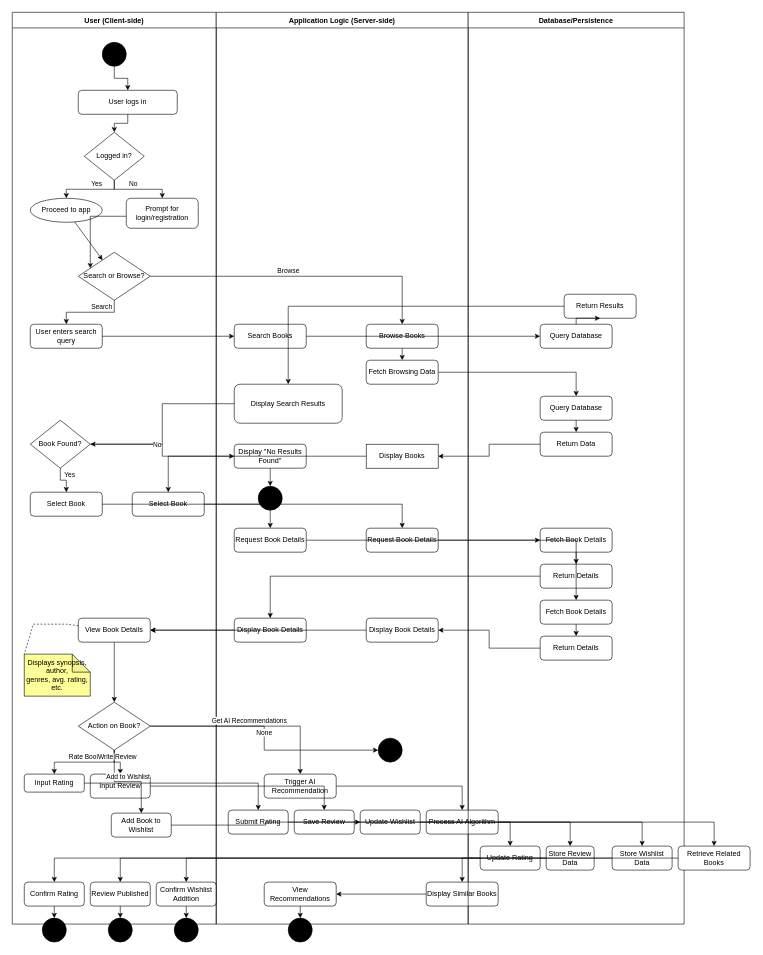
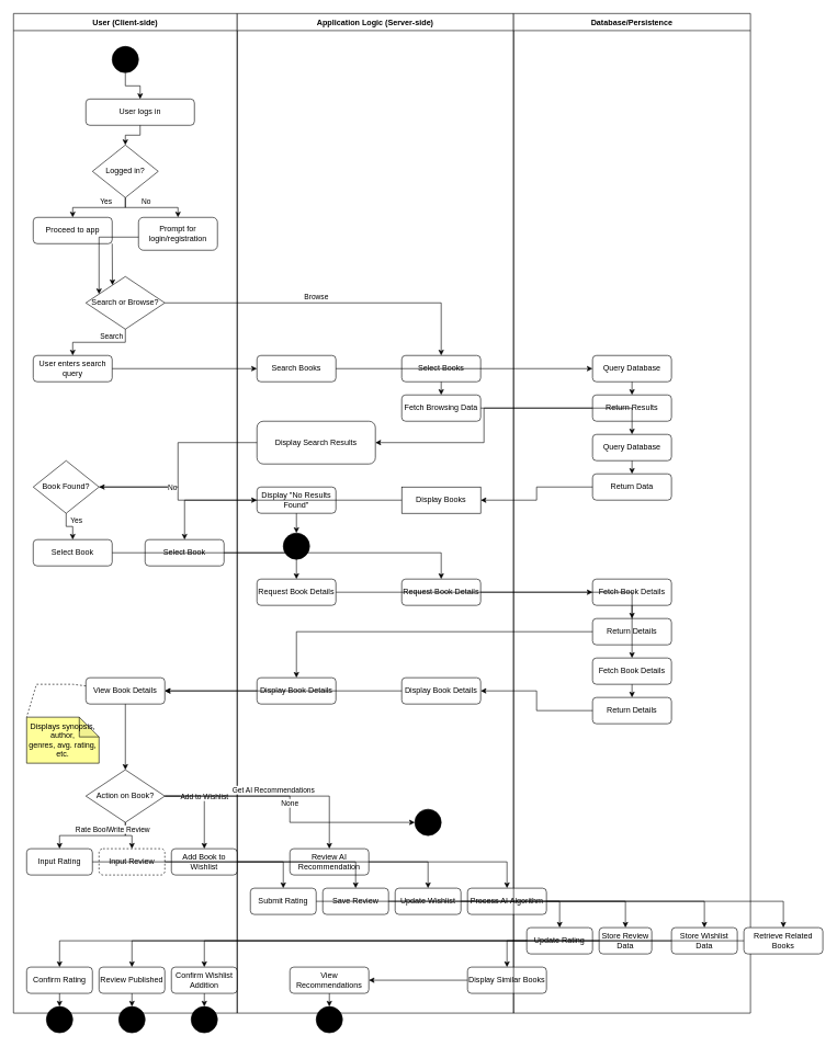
  <mxCell id="0" />
  <mxCell id="1" parent="0" />
  <mxCell id="2" value="User (Client-side)" style="swimlane;fontStyle=1;startSize=26;" vertex="1" parent="1"><mxGeometry x="20" y="20" width="340" height="1520" as="geometry" /></mxCell>
  <mxCell id="3" value="Application Logic (Server-side)" style="swimlane;fontStyle=1;startSize=26;" vertex="1" parent="1"><mxGeometry x="360" y="20" width="420" height="1520" as="geometry" /></mxCell>
  <mxCell id="4" value="Database/Persistence" style="swimlane;fontStyle=1;startSize=26;" vertex="1" parent="1"><mxGeometry x="780" y="20" width="360" height="1520" as="geometry" /></mxCell>
  <mxCell id="5" style="ellipse;whiteSpace=wrap;html=1;aspect=fixed;fillColor=#000000;" vertex="1" parent="2"><mxGeometry x="150" y="50" width="40" height="40" as="geometry" /></mxCell>
  <mxCell id="6" value="User logs in" style="rounded=1;whiteSpace=wrap;html=1;" vertex="1" parent="2"><mxGeometry x="110" y="130" width="165" height="40" as="geometry" /></mxCell>
  <mxCell id="7" value="Logged in?" style="rhombus;whiteSpace=wrap;html=1;" vertex="1" parent="2"><mxGeometry x="120" y="200" width="100" height="80" as="geometry" /></mxCell>
- <mxCell id="8" value="Proceed to app" style="ellipse;whiteSpace=wrap;html=1;" vertex="1" parent="2"><mxGeometry x="30" y="310" width="120" height="40" as="geometry" /></mxCell>
+ <mxCell id="8" value="Proceed to app" style="rounded=1;whiteSpace=wrap;html=1;" vertex="1" parent="2"><mxGeometry x="30" y="310" width="120" height="40" as="geometry" /></mxCell>
  <mxCell id="9" value="Prompt for login/registration" style="rounded=1;whiteSpace=wrap;html=1;" vertex="1" parent="2"><mxGeometry x="190" y="310" width="120" height="50" as="geometry" /></mxCell>
  <mxCell id="10" value="Search or Browse?" style="rhombus;whiteSpace=wrap;html=1;" vertex="1" parent="2"><mxGeometry x="110" y="400" width="120" height="80" as="geometry" /></mxCell>
  <mxCell id="11" value="User enters search query" style="rounded=1;whiteSpace=wrap;html=1;" vertex="1" parent="2"><mxGeometry x="30" y="520" width="120" height="40" as="geometry" /></mxCell>
  <mxCell id="12" value="Book Found?" style="rhombus;whiteSpace=wrap;html=1;" vertex="1" parent="2"><mxGeometry x="30" y="680" width="100" height="80" as="geometry" /></mxCell>
  <mxCell id="13" value="Select Book" style="rounded=1;whiteSpace=wrap;html=1;" vertex="1" parent="2"><mxGeometry x="30" y="800" width="120" height="40" as="geometry" /></mxCell>
  <mxCell id="14" value="Select Book" style="rounded=1;whiteSpace=wrap;html=1;" vertex="1" parent="2"><mxGeometry x="200" y="800" width="120" height="40" as="geometry" /></mxCell>
  <mxCell id="15" value="View Book Details" style="rounded=1;whiteSpace=wrap;html=1;" vertex="1" parent="2"><mxGeometry x="110" y="1010" width="120" height="40" as="geometry" /></mxCell>
  <mxCell id="16" value="Displays synopsis, author,&lt;br&gt;genres, avg. rating, etc." style="shape=note;whiteSpace=wrap;html=1;backgroundOutline=1;darkOpacity=0.05;fillColor=#FFFF99;strokeColor=#000000;" vertex="1" parent="2"><mxGeometry x="20" y="1070" width="110" height="70" as="geometry" /></mxCell>
  <mxCell id="17" value="Action on Book?" style="rhombus;whiteSpace=wrap;html=1;" vertex="1" parent="2"><mxGeometry x="110" y="1150" width="120" height="80" as="geometry" /></mxCell>
- <mxCell id="18" value="Input Rating" style="rounded=1;whiteSpace=wrap;html=1;" vertex="1" parent="2"><mxGeometry x="20" y="1270" width="100" height="30" as="geometry" /></mxCell>
- <mxCell id="19" value="Input Review" style="rounded=1;whiteSpace=wrap;html=1;" vertex="1" parent="2"><mxGeometry x="130" y="1270" width="100" height="40" as="geometry" /></mxCell>
- <mxCell id="20" value="Add Book to Wishlist" style="rounded=1;whiteSpace=wrap;html=1;" vertex="1" parent="2"><mxGeometry x="165" y="1335" width="100" height="40" as="geometry" /></mxCell>
- <mxCell id="21" value="Trigger AI Recommendation" style="rounded=1;whiteSpace=wrap;html=1;" vertex="1" parent="1"><mxGeometry x="440" y="1290" width="120" height="40" as="geometry" /></mxCell>
+ <mxCell id="18" value="Input Rating" style="rounded=1;whiteSpace=wrap;html=1;" vertex="1" parent="2"><mxGeometry x="20" y="1270" width="100" height="40" as="geometry" /></mxCell>
+ <mxCell id="19" value="Input Review" style="rounded=1;whiteSpace=wrap;html=1;dashed=1;" vertex="1" parent="2"><mxGeometry x="130" y="1270" width="100" height="40" as="geometry" /></mxCell>
+ <mxCell id="20" value="Add Book to Wishlist" style="rounded=1;whiteSpace=wrap;html=1;" vertex="1" parent="2"><mxGeometry x="240" y="1270" width="100" height="40" as="geometry" /></mxCell>
+ <mxCell id="21" value="Review AI Recommendation" style="rounded=1;whiteSpace=wrap;html=1;" vertex="1" parent="1"><mxGeometry x="440" y="1290" width="120" height="40" as="geometry" /></mxCell>
  <mxCell id="22" value="Confirm Rating" style="rounded=1;whiteSpace=wrap;html=1;" vertex="1" parent="2"><mxGeometry x="20" y="1450" width="100" height="40" as="geometry" /></mxCell>
  <mxCell id="23" value="Review Published" style="rounded=1;whiteSpace=wrap;html=1;" vertex="1" parent="2"><mxGeometry x="130" y="1450" width="100" height="40" as="geometry" /></mxCell>
  <mxCell id="24" value="Confirm Wishlist Addition" style="rounded=1;whiteSpace=wrap;html=1;" vertex="1" parent="2"><mxGeometry x="240" y="1450" width="100" height="40" as="geometry" /></mxCell>
  <mxCell id="25" value="View Recommendations" style="rounded=1;whiteSpace=wrap;html=1;" vertex="1" parent="1"><mxGeometry x="440" y="1470" width="120" height="40" as="geometry" /></mxCell>
  <mxCell id="26" style="ellipse;shape=doubleEllipse;whiteSpace=wrap;html=1;aspect=fixed;fillColor=#000000;" vertex="1" parent="2"><mxGeometry x="50" y="1510" width="40" height="40" as="geometry" /></mxCell>
  <mxCell id="27" style="ellipse;shape=doubleEllipse;whiteSpace=wrap;html=1;aspect=fixed;fillColor=#000000;" vertex="1" parent="2"><mxGeometry x="160" y="1510" width="40" height="40" as="geometry" /></mxCell>
  <mxCell id="28" style="ellipse;shape=doubleEllipse;whiteSpace=wrap;html=1;aspect=fixed;fillColor=#000000;" vertex="1" parent="2"><mxGeometry x="270" y="1510" width="40" height="40" as="geometry" /></mxCell>
  <mxCell id="29" style="ellipse;shape=doubleEllipse;whiteSpace=wrap;html=1;aspect=fixed;fillColor=#000000;" vertex="1" parent="1"><mxGeometry x="480" y="1530" width="40" height="40" as="geometry" /></mxCell>
- <mxCell id="30" value="Browse Books" style="rounded=1;whiteSpace=wrap;html=1;" vertex="1" parent="3"><mxGeometry x="250" y="520" width="120" height="40" as="geometry" /></mxCell>
+ <mxCell id="30" value="Select Books" style="rounded=1;whiteSpace=wrap;html=1;" vertex="1" parent="3"><mxGeometry x="250" y="520" width="120" height="40" as="geometry" /></mxCell>
  <mxCell id="31" value="Fetch Browsing Data" style="rounded=1;whiteSpace=wrap;html=1;" vertex="1" parent="3"><mxGeometry x="250" y="580" width="120" height="40" as="geometry" /></mxCell>
  <mxCell id="32" value="Display Books" style="whiteSpace=wrap;html=1;rounded=0;" vertex="1" parent="3"><mxGeometry x="250" y="720" width="120" height="40" as="geometry" /></mxCell>
  <mxCell id="33" value="Search Books" style="rounded=1;whiteSpace=wrap;html=1;" vertex="1" parent="3"><mxGeometry x="30" y="520" width="120" height="40" as="geometry" /></mxCell>
  <mxCell id="34" value="Display Search Results" style="rounded=1;whiteSpace=wrap;html=1;" vertex="1" parent="3"><mxGeometry x="30" y="620" width="180" height="65" as="geometry" /></mxCell>
  <mxCell id="35" value="Display &quot;No Results Found&quot;" style="rounded=1;whiteSpace=wrap;html=1;" vertex="1" parent="3"><mxGeometry x="30" y="720" width="120" height="40" as="geometry" /></mxCell>
  <mxCell id="36" style="ellipse;shape=doubleEllipse;whiteSpace=wrap;html=1;aspect=fixed;fillColor=#000000;" vertex="1" parent="3"><mxGeometry x="70" y="790" width="40" height="40" as="geometry" /></mxCell>
  <mxCell id="37" value="Request Book Details" style="rounded=1;whiteSpace=wrap;html=1;" vertex="1" parent="3"><mxGeometry x="30" y="860" width="120" height="40" as="geometry" /></mxCell>
  <mxCell id="38" value="Request Book Details" style="rounded=1;whiteSpace=wrap;html=1;" vertex="1" parent="3"><mxGeometry x="250" y="860" width="120" height="40" as="geometry" /></mxCell>
  <mxCell id="39" value="Display Book Details" style="rounded=1;whiteSpace=wrap;html=1;" vertex="1" parent="3"><mxGeometry x="30" y="1010" width="120" height="40" as="geometry" /></mxCell>
  <mxCell id="40" value="Display Book Details" style="rounded=1;whiteSpace=wrap;html=1;" vertex="1" parent="3"><mxGeometry x="250" y="1010" width="120" height="40" as="geometry" /></mxCell>
  <mxCell id="41" value="Submit Rating" style="rounded=1;whiteSpace=wrap;html=1;" vertex="1" parent="3"><mxGeometry x="20" y="1330" width="100" height="40" as="geometry" /></mxCell>
  <mxCell id="42" value="Save Review" style="rounded=1;whiteSpace=wrap;html=1;" vertex="1" parent="3"><mxGeometry x="130" y="1330" width="100" height="40" as="geometry" /></mxCell>
  <mxCell id="43" value="Update Wishlist" style="rounded=1;whiteSpace=wrap;html=1;" vertex="1" parent="3"><mxGeometry x="240" y="1330" width="100" height="40" as="geometry" /></mxCell>
  <mxCell id="44" value="Process AI Algorithm" style="rounded=1;whiteSpace=wrap;html=1;" vertex="1" parent="3"><mxGeometry x="350" y="1330" width="120" height="40" as="geometry" /></mxCell>
  <mxCell id="45" value="Display Similar Books" style="rounded=1;whiteSpace=wrap;html=1;" vertex="1" parent="3"><mxGeometry x="350" y="1450" width="120" height="40" as="geometry" /></mxCell>
  <mxCell id="46" style="ellipse;shape=doubleEllipse;whiteSpace=wrap;html=1;aspect=fixed;fillColor=#000000;" vertex="1" parent="3"><mxGeometry x="270" y="1210" width="40" height="40" as="geometry" /></mxCell>
  <mxCell id="47" value="Query Database" style="rounded=1;whiteSpace=wrap;html=1;" vertex="1" parent="4"><mxGeometry x="120" y="520" width="120" height="40" as="geometry" /></mxCell>
- <mxCell id="48" value="Return Results" style="rounded=1;whiteSpace=wrap;html=1;" vertex="1" parent="4"><mxGeometry x="160" y="470" width="120" height="40" as="geometry" /></mxCell>
+ <mxCell id="48" value="Return Results" style="rounded=1;whiteSpace=wrap;html=1;" vertex="1" parent="4"><mxGeometry x="120" y="580" width="120" height="40" as="geometry" /></mxCell>
  <mxCell id="49" value="Query Database" style="rounded=1;whiteSpace=wrap;html=1;" vertex="1" parent="4"><mxGeometry x="120" y="640" width="120" height="40" as="geometry" /></mxCell>
  <mxCell id="50" value="Return Data" style="rounded=1;whiteSpace=wrap;html=1;" vertex="1" parent="4"><mxGeometry x="120" y="700" width="120" height="40" as="geometry" /></mxCell>
  <mxCell id="51" value="Fetch Book Details" style="rounded=1;whiteSpace=wrap;html=1;" vertex="1" parent="4"><mxGeometry x="120" y="860" width="120" height="40" as="geometry" /></mxCell>
  <mxCell id="52" value="Return Details" style="rounded=1;whiteSpace=wrap;html=1;" vertex="1" parent="4"><mxGeometry x="120" y="920" width="120" height="40" as="geometry" /></mxCell>
  <mxCell id="53" value="Fetch Book Details" style="rounded=1;whiteSpace=wrap;html=1;" vertex="1" parent="4"><mxGeometry x="120" y="980" width="120" height="40" as="geometry" /></mxCell>
  <mxCell id="54" value="Return Details" style="rounded=1;whiteSpace=wrap;html=1;" vertex="1" parent="4"><mxGeometry x="120" y="1040" width="120" height="40" as="geometry" /></mxCell>
  <mxCell id="55" value="Update Rating" style="rounded=1;whiteSpace=wrap;html=1;" vertex="1" parent="4"><mxGeometry x="20" y="1390" width="100" height="40" as="geometry" /></mxCell>
  <mxCell id="56" value="Store Review Data" style="rounded=1;whiteSpace=wrap;html=1;" vertex="1" parent="4"><mxGeometry x="130" y="1390" width="80" height="40" as="geometry" /></mxCell>
  <mxCell id="57" value="Store Wishlist Data" style="rounded=1;whiteSpace=wrap;html=1;" vertex="1" parent="4"><mxGeometry x="240" y="1390" width="100" height="40" as="geometry" /></mxCell>
  <mxCell id="58" value="Retrieve Related Books" style="rounded=1;whiteSpace=wrap;html=1;" vertex="1" parent="4"><mxGeometry x="350" y="1390" width="120" height="40" as="geometry" /></mxCell>
  <mxCell id="59" style="edgeStyle=orthogonalEdgeStyle;rounded=0;html=1;" edge="1" parent="1" source="5" target="6"><mxGeometry relative="1" as="geometry" /></mxCell>
  <mxCell id="60" style="edgeStyle=orthogonalEdgeStyle;rounded=0;html=1;" edge="1" parent="1" source="6" target="7"><mxGeometry relative="1" as="geometry" /></mxCell>
  <mxCell id="61" value="Yes" style="edgeStyle=orthogonalEdgeStyle;rounded=0;html=1;align=left;verticalAlign=bottom;" edge="1" parent="1" source="7" target="8"><mxGeometry relative="1" as="geometry" /></mxCell>
  <mxCell id="62" value="No" style="edgeStyle=orthogonalEdgeStyle;rounded=0;html=1;align=right;verticalAlign=bottom;" edge="1" parent="1" source="7" target="9"><mxGeometry relative="1" as="geometry" /></mxCell>
  <mxCell id="63" style="edgeStyle=orthogonalEdgeStyle;rounded=0;html=1;" edge="1" parent="1" source="8" target="10"><mxGeometry relative="1" as="geometry"><Array as="points"><mxPoint x="70" y="360" /><mxPoint x="150" y="360" /></Array></mxGeometry></mxCell>
  <mxCell id="64" style="edgeStyle=orthogonalEdgeStyle;rounded=0;html=1;" edge="1" parent="1" source="9" target="10"><mxGeometry relative="1" as="geometry"><Array as="points"><mxPoint x="230" y="360" /><mxPoint x="150" y="360" /></Array></mxGeometry></mxCell>
  <mxCell id="65" value="Search" style="edgeStyle=orthogonalEdgeStyle;rounded=0;html=1;align=left;verticalAlign=bottom;" edge="1" parent="1" source="10" target="11"><mxGeometry relative="1" as="geometry" /></mxCell>
  <mxCell id="66" value="Browse" style="edgeStyle=orthogonalEdgeStyle;rounded=0;html=1;align=right;verticalAlign=bottom;" edge="1" parent="1" source="10" target="30"><mxGeometry relative="1" as="geometry" /></mxCell>
  <mxCell id="67" style="edgeStyle=orthogonalEdgeStyle;rounded=0;html=1;" edge="1" parent="1" source="11" target="33"><mxGeometry relative="1" as="geometry" /></mxCell>
  <mxCell id="68" style="edgeStyle=orthogonalEdgeStyle;rounded=0;html=1;" edge="1" parent="1" source="33" target="47"><mxGeometry relative="1" as="geometry" /></mxCell>
  <mxCell id="69" style="edgeStyle=orthogonalEdgeStyle;rounded=0;html=1;" edge="1" parent="1" source="47" target="48"><mxGeometry relative="1" as="geometry" /></mxCell>
  <mxCell id="70" style="edgeStyle=orthogonalEdgeStyle;rounded=0;html=1;" edge="1" parent="1" source="48" target="34"><mxGeometry relative="1" as="geometry" /></mxCell>
  <mxCell id="71" style="edgeStyle=orthogonalEdgeStyle;rounded=0;html=1;" edge="1" parent="1" source="34" target="12"><mxGeometry relative="1" as="geometry" /></mxCell>
  <mxCell id="72" value="Yes" style="edgeStyle=orthogonalEdgeStyle;rounded=0;html=1;align=left;verticalAlign=bottom;" edge="1" parent="1" source="12" target="13"><mxGeometry relative="1" as="geometry" /></mxCell>
  <mxCell id="73" value="No" style="edgeStyle=orthogonalEdgeStyle;rounded=0;html=1;align=right;verticalAlign=bottom;" edge="1" parent="1" source="12" target="35"><mxGeometry relative="1" as="geometry" /></mxCell>
  <mxCell id="74" style="edgeStyle=orthogonalEdgeStyle;rounded=0;html=1;" edge="1" parent="1" source="35" target="36"><mxGeometry relative="1" as="geometry" /></mxCell>
  <mxCell id="75" style="edgeStyle=orthogonalEdgeStyle;rounded=0;html=1;" edge="1" parent="1" source="30" target="31"><mxGeometry relative="1" as="geometry" /></mxCell>
  <mxCell id="76" style="edgeStyle=orthogonalEdgeStyle;rounded=0;html=1;" edge="1" parent="1" source="31" target="49"><mxGeometry relative="1" as="geometry" /></mxCell>
  <mxCell id="77" style="edgeStyle=orthogonalEdgeStyle;rounded=0;html=1;" edge="1" parent="1" source="49" target="50"><mxGeometry relative="1" as="geometry" /></mxCell>
  <mxCell id="78" style="edgeStyle=orthogonalEdgeStyle;rounded=0;html=1;" edge="1" parent="1" source="50" target="32"><mxGeometry relative="1" as="geometry" /></mxCell>
  <mxCell id="79" style="edgeStyle=orthogonalEdgeStyle;rounded=0;html=1;" edge="1" parent="1" source="32" target="14"><mxGeometry relative="1" as="geometry" /></mxCell>
  <mxCell id="80" style="edgeStyle=orthogonalEdgeStyle;rounded=0;html=1;" edge="1" parent="1" source="13" target="37"><mxGeometry relative="1" as="geometry" /></mxCell>
  <mxCell id="81" style="edgeStyle=orthogonalEdgeStyle;rounded=0;html=1;" edge="1" parent="1" source="14" target="38"><mxGeometry relative="1" as="geometry" /></mxCell>
  <mxCell id="82" style="edgeStyle=orthogonalEdgeStyle;rounded=0;html=1;" edge="1" parent="1" source="37" target="51"><mxGeometry relative="1" as="geometry" /></mxCell>
  <mxCell id="83" style="edgeStyle=orthogonalEdgeStyle;rounded=0;html=1;" edge="1" parent="1" source="38" target="53"><mxGeometry relative="1" as="geometry" /></mxCell>
  <mxCell id="84" style="edgeStyle=orthogonalEdgeStyle;rounded=0;html=1;" edge="1" parent="1" source="51" target="52"><mxGeometry relative="1" as="geometry" /></mxCell>
  <mxCell id="85" style="edgeStyle=orthogonalEdgeStyle;rounded=0;html=1;" edge="1" parent="1" source="52" target="39"><mxGeometry relative="1" as="geometry" /></mxCell>
  <mxCell id="86" style="edgeStyle=orthogonalEdgeStyle;rounded=0;html=1;" edge="1" parent="1" source="53" target="54"><mxGeometry relative="1" as="geometry" /></mxCell>
  <mxCell id="87" style="edgeStyle=orthogonalEdgeStyle;rounded=0;html=1;" edge="1" parent="1" source="54" target="40"><mxGeometry relative="1" as="geometry" /></mxCell>
  <mxCell id="88" style="edgeStyle=orthogonalEdgeStyle;rounded=0;html=1;" edge="1" parent="1" source="39" target="15"><mxGeometry relative="1" as="geometry" /></mxCell>
  <mxCell id="89" style="edgeStyle=orthogonalEdgeStyle;rounded=0;html=1;" edge="1" parent="1" source="40" target="15"><mxGeometry relative="1" as="geometry" /></mxCell>
  <mxCell id="90" style="edgeStyle=orthogonalEdgeStyle;rounded=0;html=1;" edge="1" parent="1" source="15" target="17"><mxGeometry relative="1" as="geometry" /></mxCell>
  <mxCell id="91" style="endArrow=none;dashed=1;html=1;rounded=0;entryX=0;entryY=0;entryDx=0;entryDy=0;" edge="1" parent="1" source="15" target="16"><mxGeometry width="50" height="50" relative="1" as="geometry"><mxPoint x="90" y="1030" as="sourcePoint" /><mxPoint x="55" y="1050" as="targetPoint" /><Array as="points"><mxPoint x="110" y="1040" /><mxPoint x="55" y="1040" /></Array></mxGeometry></mxCell>
  <mxCell id="92" value="Rate Book" style="edgeStyle=orthogonalEdgeStyle;rounded=0;html=1;align=center;verticalAlign=bottom;" edge="1" parent="1" source="17" target="18"><mxGeometry relative="1" as="geometry" /></mxCell>
  <mxCell id="93" value="Write Review" style="edgeStyle=orthogonalEdgeStyle;rounded=0;html=1;align=center;verticalAlign=bottom;" edge="1" parent="1" source="17" target="19"><mxGeometry relative="1" as="geometry" /></mxCell>
  <mxCell id="94" value="Add to Wishlist" style="edgeStyle=orthogonalEdgeStyle;rounded=0;html=1;align=center;verticalAlign=bottom;" edge="1" parent="1" source="17" target="20"><mxGeometry relative="1" as="geometry" /></mxCell>
  <mxCell id="95" value="Get AI Recommendations" style="edgeStyle=orthogonalEdgeStyle;rounded=0;html=1;align=center;verticalAlign=bottom;" edge="1" parent="1" source="17" target="21"><mxGeometry relative="1" as="geometry" /></mxCell>
  <mxCell id="96" value="None" style="edgeStyle=orthogonalEdgeStyle;rounded=0;html=1;align=center;verticalAlign=bottom;" edge="1" parent="1" source="17" target="46"><mxGeometry relative="1" as="geometry" /></mxCell>
  <mxCell id="97" style="edgeStyle=orthogonalEdgeStyle;rounded=0;html=1;" edge="1" parent="1" source="18" target="41"><mxGeometry relative="1" as="geometry" /></mxCell>
  <mxCell id="98" style="edgeStyle=orthogonalEdgeStyle;rounded=0;html=1;" edge="1" parent="1" source="41" target="55"><mxGeometry relative="1" as="geometry" /></mxCell>
  <mxCell id="99" style="edgeStyle=orthogonalEdgeStyle;rounded=0;html=1;" edge="1" parent="1" source="55" target="22"><mxGeometry relative="1" as="geometry" /></mxCell>
  <mxCell id="100" style="edgeStyle=orthogonalEdgeStyle;rounded=0;html=1;" edge="1" parent="1" source="22" target="26"><mxGeometry relative="1" as="geometry" /></mxCell>
  <mxCell id="101" style="edgeStyle=orthogonalEdgeStyle;rounded=0;html=1;" edge="1" parent="1" source="19" target="42"><mxGeometry relative="1" as="geometry" /></mxCell>
  <mxCell id="102" style="edgeStyle=orthogonalEdgeStyle;rounded=0;html=1;" edge="1" parent="1" source="42" target="56"><mxGeometry relative="1" as="geometry" /></mxCell>
  <mxCell id="103" style="edgeStyle=orthogonalEdgeStyle;rounded=0;html=1;" edge="1" parent="1" source="56" target="23"><mxGeometry relative="1" as="geometry" /></mxCell>
  <mxCell id="104" style="edgeStyle=orthogonalEdgeStyle;rounded=0;html=1;" edge="1" parent="1" source="23" target="27"><mxGeometry relative="1" as="geometry" /></mxCell>
  <mxCell id="105" style="edgeStyle=orthogonalEdgeStyle;rounded=0;html=1;" edge="1" parent="1" source="20" target="43"><mxGeometry relative="1" as="geometry" /></mxCell>
  <mxCell id="106" style="edgeStyle=orthogonalEdgeStyle;rounded=0;html=1;" edge="1" parent="1" source="43" target="57"><mxGeometry relative="1" as="geometry" /></mxCell>
  <mxCell id="107" style="edgeStyle=orthogonalEdgeStyle;rounded=0;html=1;" edge="1" parent="1" source="57" target="24"><mxGeometry relative="1" as="geometry" /></mxCell>
  <mxCell id="108" style="edgeStyle=orthogonalEdgeStyle;rounded=0;html=1;" edge="1" parent="1" source="24" target="28"><mxGeometry relative="1" as="geometry" /></mxCell>
  <mxCell id="109" style="edgeStyle=orthogonalEdgeStyle;rounded=0;html=1;" edge="1" parent="1" source="21" target="44"><mxGeometry relative="1" as="geometry" /></mxCell>
  <mxCell id="110" style="edgeStyle=orthogonalEdgeStyle;rounded=0;html=1;" edge="1" parent="1" source="44" target="58"><mxGeometry relative="1" as="geometry" /></mxCell>
  <mxCell id="111" style="edgeStyle=orthogonalEdgeStyle;rounded=0;html=1;" edge="1" parent="1" source="58" target="45"><mxGeometry relative="1" as="geometry" /></mxCell>
  <mxCell id="112" style="edgeStyle=orthogonalEdgeStyle;rounded=0;html=1;" edge="1" parent="1" source="45" target="25"><mxGeometry relative="1" as="geometry" /></mxCell>
  <mxCell id="113" style="edgeStyle=orthogonalEdgeStyle;rounded=0;html=1;" edge="1" parent="1" source="25" target="29"><mxGeometry relative="1" as="geometry" /></mxCell>
